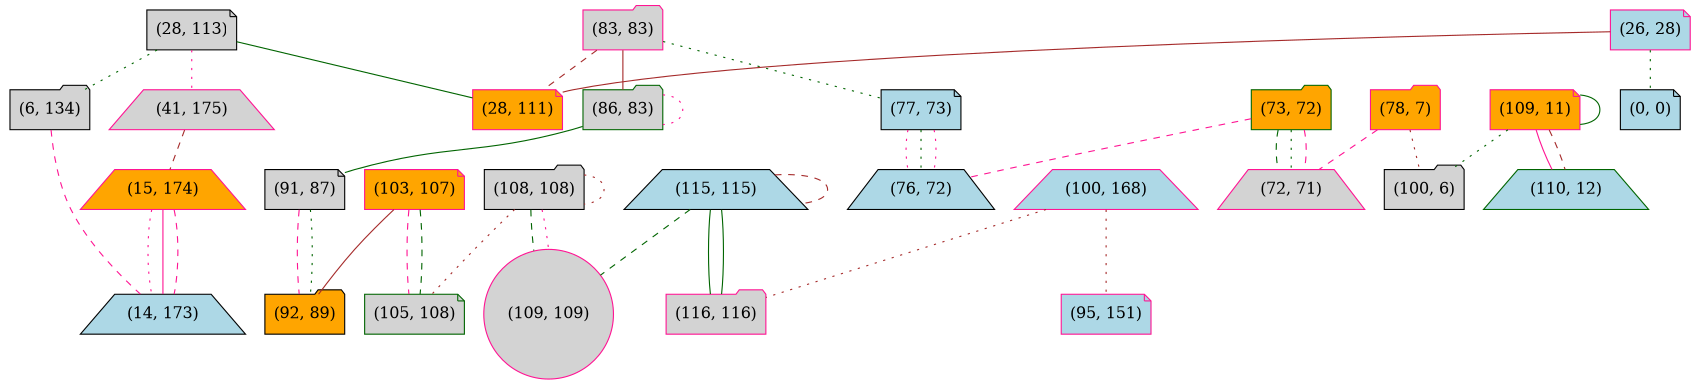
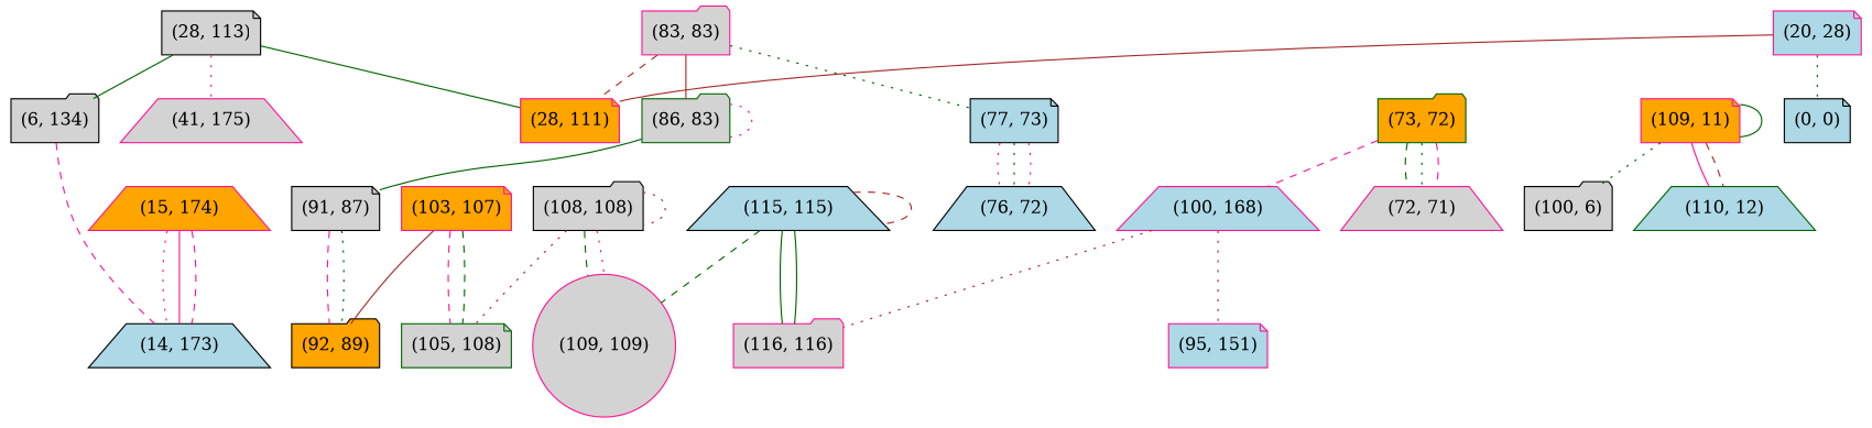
  graph {
    node [color=deeppink fillcolor=lightgrey shape=note style=filled]
    edge [color=darkgreen style=dotted weight=1]
    "(6, 134)" [color=black shape=folder]
    "(28, 113)" [color=black]
    "(28, 111)" [fillcolor=orange]
    "(41, 175)" [shape=trapezium]
    "(14, 173)" [color=black fillcolor=lightblue shape=trapezium]
    "(15, 174)" [fillcolor=orange shape=trapezium]
    "(83, 83)" [shape=folder]
    "(86, 83)" [color=darkgreen shape=folder]
    "(77, 73)" [color=black fillcolor=lightblue]
    "(91, 87)" [color=black]
    "(76, 72)" [color=black fillcolor=lightblue shape=trapezium]
    "(73, 72)" [color=darkgreen fillcolor=orange shape=folder]
    "(72, 71)" [shape=trapezium]
    "(108, 108)" [color=black shape=folder]
    "(109, 109)" [shape=circle]
    "(105, 108)" [color=darkgreen]
-   "(26, 28)" [fillcolor=lightblue]
+   "(26, 28)" [fillcolor=lightblue label="(20, 28)"]
    "(0, 0)" [color=black fillcolor=lightblue]
    "(92, 89)" [color=black fillcolor=orange shape=folder]
    "(109, 11)" [fillcolor=orange]
    "(100, 6)" [color=black shape=folder]
    "(110, 12)" [color=darkgreen fillcolor=lightblue shape=trapezium]
    "(115, 115)" [color=black fillcolor=lightblue shape=trapezium]
    "(116, 116)" [shape=folder]
    "(100, 168)" [fillcolor=lightblue shape=trapezium]
    "(95, 151)" [fillcolor=lightblue]
-   "(78, 7)" [fillcolor=orange shape=folder]
    "(103, 107)" [fillcolor=orange]
    "(6, 134)" -- "(14, 173)" [color=deeppink style=dashed]
-   "(28, 113)" -- "(6, 134)"
+   "(28, 113)" -- "(6, 134)" [style=solid]
    "(28, 113)" -- "(28, 111)" [style=solid]
    "(28, 113)" -- "(41, 175)" [color=deeppink]
-   "(41, 175)" -- "(15, 174)" [color=brown style=dashed]
    "(15, 174)" -- "(14, 173)" [color=deeppink]
    "(15, 174)" -- "(14, 173)" [color=deeppink style=solid]
    "(15, 174)" -- "(14, 173)" [color=deeppink style=dashed]
    "(83, 83)" -- "(28, 111)" [color=brown style=dashed]
    "(83, 83)" -- "(86, 83)" [color=brown style=solid]
    "(83, 83)" -- "(77, 73)"
    "(86, 83)" -- "(86, 83)" [color=deeppink weight=2]
    "(86, 83)" -- "(91, 87)" [style=solid]
    "(77, 73)" -- "(76, 72)" [color=deeppink]
    "(77, 73)" -- "(76, 72)"
    "(77, 73)" -- "(76, 72)" [color=deeppink]
    "(91, 87)" -- "(92, 89)" [color=deeppink style=dashed]
    "(91, 87)" -- "(92, 89)"
-   "(73, 72)" -- "(76, 72)" [color=deeppink style=dashed]
+   "(73, 72)" -- "(100, 168)" [color=deeppink style=dashed]
    "(73, 72)" -- "(72, 71)" [style=dashed]
    "(73, 72)" -- "(72, 71)"
    "(73, 72)" -- "(72, 71)" [color=deeppink style=dashed]
    "(108, 108)" -- "(108, 108)" [color=brown weight=2]
    "(108, 108)" -- "(109, 109)" [style=dashed]
    "(108, 108)" -- "(109, 109)" [color=deeppink]
    "(108, 108)" -- "(105, 108)" [color=brown]
    "(26, 28)" -- "(28, 111)" [color=brown style=solid]
    "(26, 28)" -- "(0, 0)" [weight=4]
    "(109, 11)" -- "(109, 11)" [style=solid weight=2]
    "(109, 11)" -- "(100, 6)"
    "(109, 11)" -- "(110, 12)" [color=deeppink style=solid]
    "(109, 11)" -- "(110, 12)" [color=brown style=dashed]
    "(115, 115)" -- "(109, 109)" [style=dashed]
    "(115, 115)" -- "(115, 115)" [color=brown style=dashed weight=2]
    "(115, 115)" -- "(116, 116)" [style=solid]
    "(115, 115)" -- "(116, 116)" [style=solid]
    "(100, 168)" -- "(116, 116)" [color=brown]
    "(100, 168)" -- "(95, 151)" [color=brown]
-   "(78, 7)" -- "(72, 71)" [color=deeppink style=dashed]
-   "(78, 7)" -- "(100, 6)" [color=brown]
    "(103, 107)" -- "(105, 108)" [color=deeppink style=dashed]
    "(103, 107)" -- "(105, 108)" [style=dashed]
    "(103, 107)" -- "(92, 89)" [color=brown style=solid]
  }
